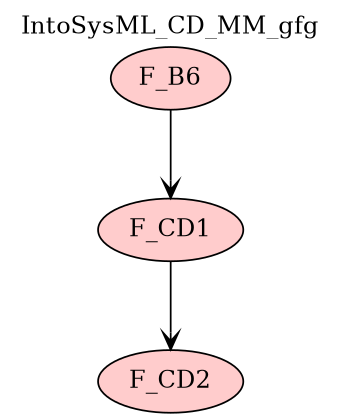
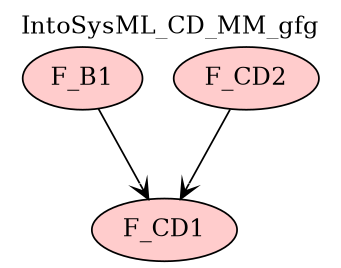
  digraph {
    label=IntoSysML_CD_MM_gfg
    labelfontsize=12
    labelloc=tl
    node [fillcolor="#FFCCCC" shape=oval style=filled]
    edge [arrowhead=vee dir=forward]
-   n1 [label=F_B6]
+   n1 [label=F_B1]
    n2 [label=F_CD1]
    n3 [label=F_CD2]
    n1 -> n2 [label=" "]
-   n2 -> n3 [label=" "]
+   n3 -> n2 [label=" "]
  }
